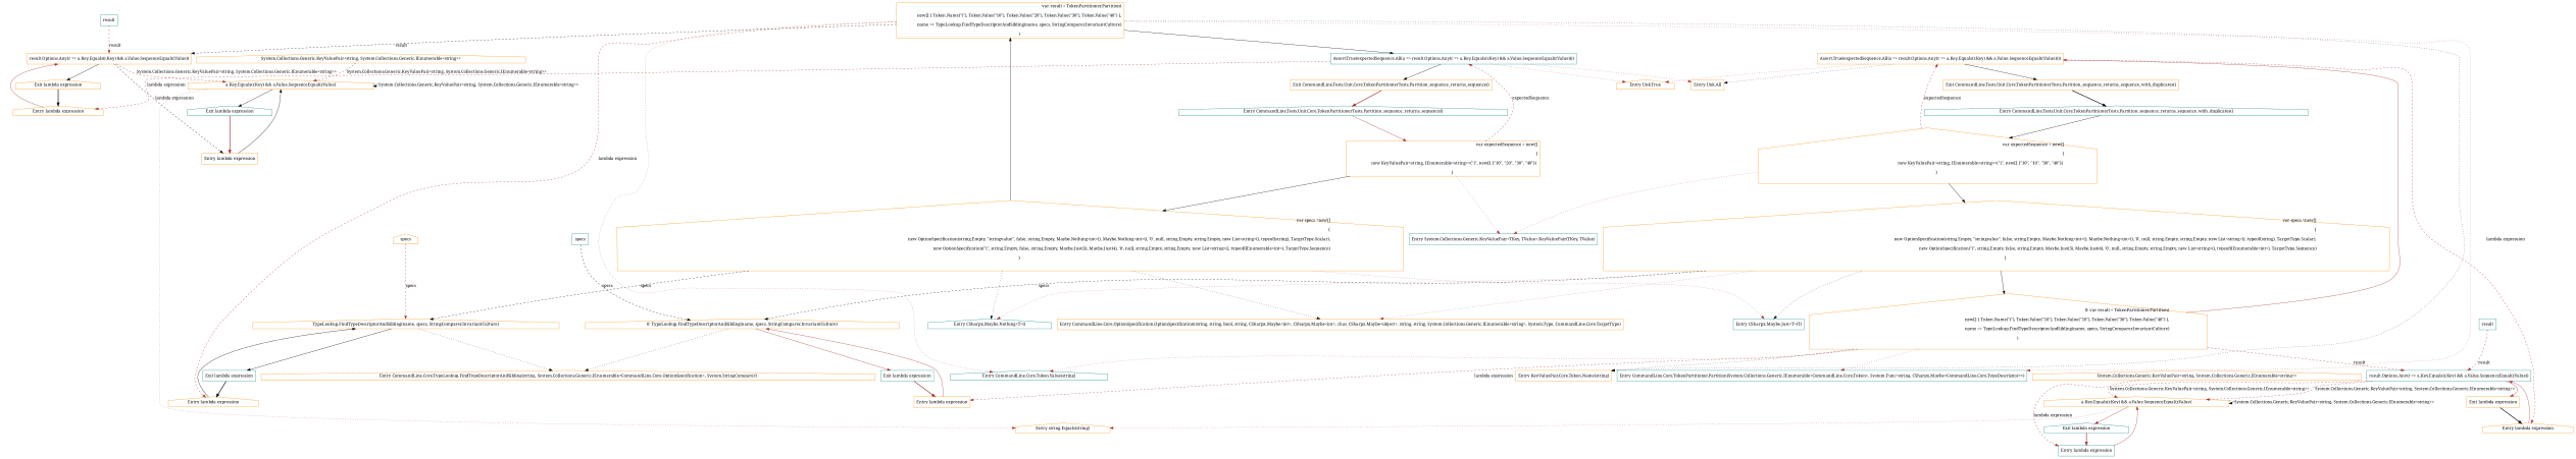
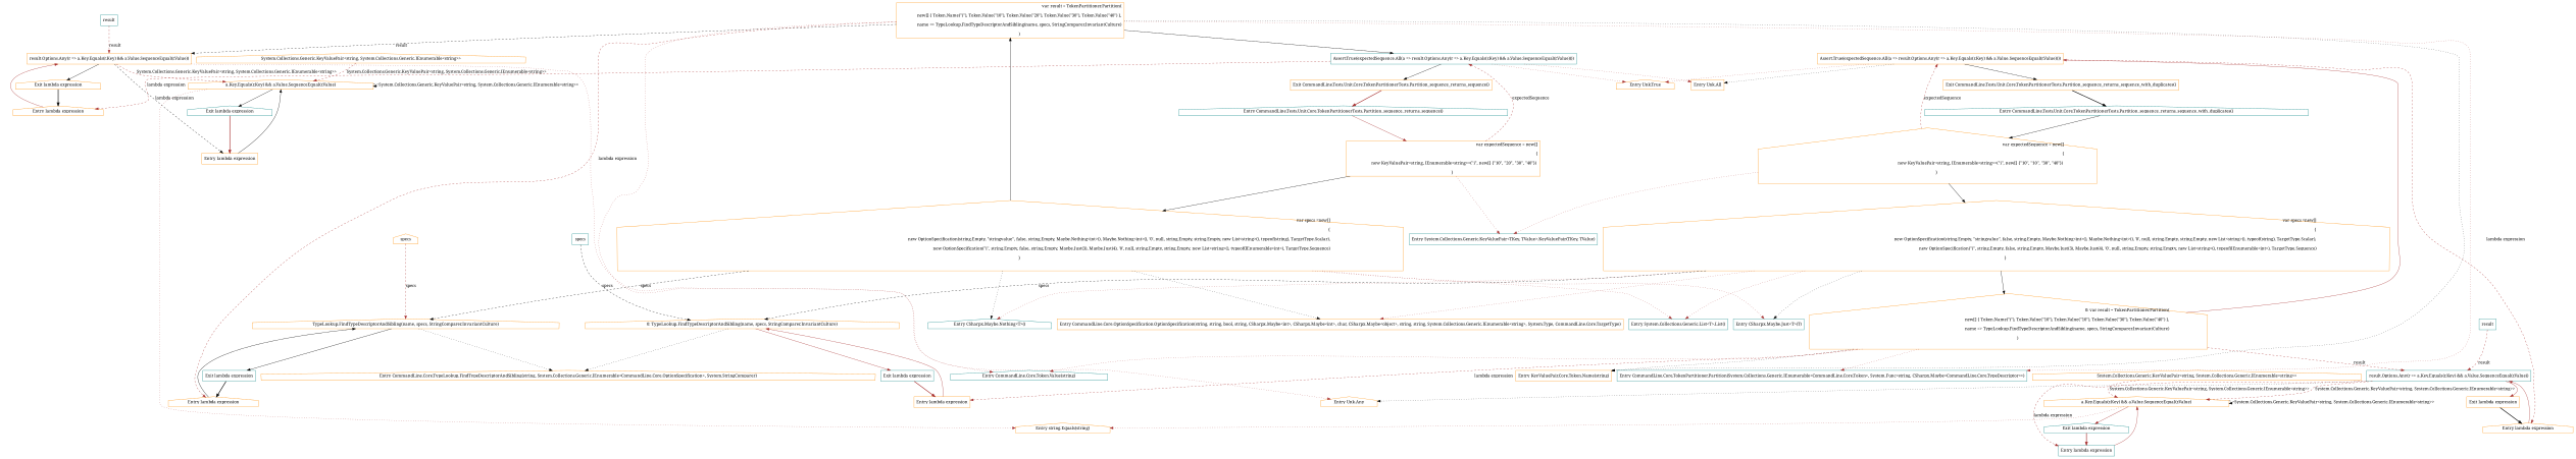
  digraph {
    fontname="Noto Serif"
    node [color=darkorange fontname="Noto Serif" shape=house cluster="lambda expression"]
    edge [color=brown fontname="Noto Serif" style=dotted]
    n1 [label=specs cluster=""]
    n2 [label="TypeLookup.FindTypeDescriptorAndSibling(name, specs, StringComparer.InvariantCulture)" span="30-30"]
    n3 [color=teal label="Exit lambda expression" shape=box span="30-30"]
    n4 [cluster="CommandLine.Core.TypeLookup.FindTypeDescriptorAndSibling(string, System.Collections.Generic.IEnumerable<CommandLine.Core.OptionSpecification>, System.StringComparer)" label="Entry CommandLine.Core.TypeLookup.FindTypeDescriptorAndSibling(string, System.Collections.Generic.IEnumerable<CommandLine.Core.OptionSpecification>, System.StringComparer)" span="11-11"]
    n5 [color=teal label=result shape=box cluster=""]
    n6 [label="result.Options.Any(r => a.Key.Equals(r.Key) && a.Value.SequenceEqual(r.Value))" shape=box span="34-34"]
    n7 [label="a.Key.Equals(r.Key) && a.Value.SequenceEqual(r.Value)" span="34-34"]
    n8 [label="Exit lambda expression" span="34-34"]
+   n9 [cluster="Unk.Any" label="Entry Unk.Any"]
    n10 [label="Entry lambda expression" shape=box span="34-34"]
    n11 [label="System.Collections.Generic.KeyValuePair<string, System.Collections.Generic.IEnumerable<string>>" cluster=""]
    n12 [color=teal label="Exit lambda expression" span="34-34"]
    n13 [cluster="string.Equals(string)" label="Entry string.Equals(string)" span="0-0"]
    n14 [color=teal label=specs shape=box cluster=""]
    n15 [community=0 label="0: TypeLookup.FindTypeDescriptorAndSibling(name, specs, StringComparer.InvariantCulture)" span="56-56"]
    n16 [color=teal label="Exit lambda expression" shape=box span="56-56"]
    n17 [color=teal label=result shape=box cluster=""]
    n18 [color=teal label="result.Options.Any(r => a.Key.Equals(r.Key) && a.Value.SequenceEqual(r.Value))" shape=box span="60-60"]
    n19 [label="a.Key.Equals(r.Key) && a.Value.SequenceEqual(r.Value)" span="60-60"]
    n20 [label="Exit lambda expression" shape=box span="60-60"]
    n21 [color=teal label="Entry lambda expression" shape=box span="60-60"]
    n22 [label="System.Collections.Generic.KeyValuePair<string, System.Collections.Generic.IEnumerable<string>>" cluster=""]
    n23 [color=teal label="Exit lambda expression" span="60-60"]
    n24 [cluster="CommandLine.Tests.Unit.Core.TokenPartitionerTests.Partition_sequence_returns_sequence()" color=teal label="Entry CommandLine.Tests.Unit.Core.TokenPartitionerTests.Partition_sequence_returns_sequence()" span="14-14"]
    n25 [cluster="CommandLine.Tests.Unit.Core.TokenPartitionerTests.Partition_sequence_returns_sequence()" label="var expectedSequence = new[]\r\n                {\r\n                    new KeyValuePair<string, IEnumerable<string>>(''i'', new[] {''10'', ''20'', ''30'', ''40''}) \r\n                }" shape=box span="17-20"]
    n26 [cluster="CommandLine.Tests.Unit.Core.TokenPartitionerTests.Partition_sequence_returns_sequence()" label="var specs =new[]\r\n                {\r\n                    new OptionSpecification(string.Empty, ''stringvalue'', false, string.Empty, Maybe.Nothing<int>(), Maybe.Nothing<int>(), '\0', null, string.Empty, string.Empty, new List<string>(), typeof(string), TargetType.Scalar),\r\n                    new OptionSpecification(''i'', string.Empty, false, string.Empty, Maybe.Just(3), Maybe.Just(4), '\0', null, string.Empty, string.Empty, new List<string>(), typeof(IEnumerable<int>), TargetType.Sequence)\r\n                }" span="21-25"]
    n27 [cluster="System.Collections.Generic.KeyValuePair<TKey, TValue>.KeyValuePair(TKey, TValue)" color=teal label="Entry System.Collections.Generic.KeyValuePair<TKey, TValue>.KeyValuePair(TKey, TValue)" shape=box span="0-0"]
    n28 [cluster="CommandLine.Tests.Unit.Core.TokenPartitionerTests.Partition_sequence_returns_sequence()" color=teal label="Assert.True(expectedSequence.All(a => result.Options.Any(r => a.Key.Equals(r.Key) && a.Value.SequenceEqual(r.Value))))" shape=box span="34-34"]
    n29 [cluster="CommandLine.Tests.Unit.Core.TokenPartitionerTests.Partition_sequence_returns_sequence()" label="var result = TokenPartitioner.Partition(\r\n                new[] { Token.Name(''i''), Token.Value(''10''), Token.Value(''20''), Token.Value(''30''), Token.Value(''40'') },\r\n                name => TypeLookup.FindTypeDescriptorAndSibling(name, specs, StringComparer.InvariantCulture)\r\n                )" shape=box span="28-31"]
    n30 [cluster="CommandLine.Core.OptionSpecification.OptionSpecification(string, string, bool, string, CSharpx.Maybe<int>, CSharpx.Maybe<int>, char, CSharpx.Maybe<object>, string, string, System.Collections.Generic.IEnumerable<string>, System.Type, CommandLine.Core.TargetType)" label="Entry CommandLine.Core.OptionSpecification.OptionSpecification(string, string, bool, string, CSharpx.Maybe<int>, CSharpx.Maybe<int>, char, CSharpx.Maybe<object>, string, string, System.Collections.Generic.IEnumerable<string>, System.Type, CommandLine.Core.TargetType)" shape=box span="16-16"]
    n31 [cluster="CSharpx.Maybe.Nothing<T>()" color=teal label="Entry CSharpx.Maybe.Nothing<T>()" span="116-116"]
+   n32 [cluster="System.Collections.Generic.List<T>.List()" color=teal label="Entry System.Collections.Generic.List<T>.List()" shape=box span="0-0"]
    n33 [cluster="CSharpx.Maybe.Just<T>(T)" color=teal label="Entry CSharpx.Maybe.Just<T>(T)" shape=box span="124-124"]
    n34 [cluster="CommandLine.Tests.Unit.Core.TokenPartitionerTests.Partition_sequence_returns_sequence()" label="Exit CommandLine.Tests.Unit.Core.TokenPartitionerTests.Partition_sequence_returns_sequence()" shape=box span="14-14"]
    n35 [cluster="Unk.All" label="Entry Unk.All" shape=box]
    n36 [cluster="Unk.True" label="Entry Unk.True"]
    n37 [label="Entry lambda expression" span="34-34"]
    n38 [cluster="CommandLine.Core.Token.Name(string)" label="Entry KeyValuePair.Core.Token.Name(string)" shape=box span="19-19"]
    n39 [cluster="CommandLine.Core.Token.Value(string)" color=teal label="Entry CommandLine.Core.Token.Value(string)" span="24-24"]
    n40 [cluster="CommandLine.Core.TokenPartitioner.Partition(System.Collections.Generic.IEnumerable<CommandLine.Core.Token>, System.Func<string, CSharpx.Maybe<CommandLine.Core.TypeDescriptor>>)" color=teal label="Entry CommandLine.Core.TokenPartitioner.Partition(System.Collections.Generic.IEnumerable<CommandLine.Core.Token>, System.Func<string, CSharpx.Maybe<CommandLine.Core.TypeDescriptor>>)" shape=box span="12-12"]
    n41 [label="Entry lambda expression" span="30-30"]
    n42 [cluster="CommandLine.Tests.Unit.Core.TokenPartitionerTests.Partition_sequence_returns_sequence_with_duplicates()" color=teal label="Entry CommandLine.Tests.Unit.Core.TokenPartitionerTests.Partition_sequence_returns_sequence_with_duplicates()" span="40-40"]
    n43 [cluster="CommandLine.Tests.Unit.Core.TokenPartitionerTests.Partition_sequence_returns_sequence_with_duplicates()" label="var expectedSequence = new[]\r\n                {\r\n                    new KeyValuePair<string, IEnumerable<string>>(''i'', new[] {''10'', ''10'', ''30'', ''40''}) \r\n                }" span="43-46"]
    n44 [cluster="CommandLine.Tests.Unit.Core.TokenPartitionerTests.Partition_sequence_returns_sequence_with_duplicates()" label="var specs =new[]\r\n                {\r\n                    new OptionSpecification(string.Empty, ''stringvalue'', false, string.Empty, Maybe.Nothing<int>(), Maybe.Nothing<int>(), '\0', null, string.Empty, string.Empty, new List<string>(), typeof(string), TargetType.Scalar),\r\n                    new OptionSpecification(''i'', string.Empty, false, string.Empty, Maybe.Just(3), Maybe.Just(4), '\0', null, string.Empty, string.Empty, new List<string>(), typeof(IEnumerable<int>), TargetType.Sequence)\r\n                }" span="47-51"]
    n45 [cluster="CommandLine.Tests.Unit.Core.TokenPartitionerTests.Partition_sequence_returns_sequence_with_duplicates()" label="Assert.True(expectedSequence.All(a => result.Options.Any(r => a.Key.Equals(r.Key) && a.Value.SequenceEqual(r.Value))))" shape=box span="60-60"]
    n46 [cluster="CommandLine.Tests.Unit.Core.TokenPartitionerTests.Partition_sequence_returns_sequence_with_duplicates()" community=0 label="0: var result = TokenPartitioner.Partition(\r\n                new[] { Token.Name(''i''), Token.Value(''10''), Token.Value(''10''), Token.Value(''30''), Token.Value(''40'') },\r\n                name => TypeLookup.FindTypeDescriptorAndSibling(name, specs, StringComparer.InvariantCulture)\r\n                )" span="54-57"]
    n47 [cluster="CommandLine.Tests.Unit.Core.TokenPartitionerTests.Partition_sequence_returns_sequence_with_duplicates()" label="Exit CommandLine.Tests.Unit.Core.TokenPartitionerTests.Partition_sequence_returns_sequence_with_duplicates()" shape=box span="40-40"]
    n48 [label="Entry lambda expression" span="60-60"]
    n49 [label="Entry lambda expression" shape=box span="56-56"]
    n1 -> n2 [label=specs style=dashed]
    n2 -> n3 [color=black style=solid]
    n2 -> n4 [color=black]
    n3 -> n41 [color=black style=bold]
    n5 -> n6 [label=result style=dashed]
    n6 -> n7 [label="System.Collections.Generic.KeyValuePair<string, System.Collections.Generic.IEnumerable<string>>" style=dashed]
    n6 -> n8 [color=black style=solid]
+   n6 -> n9
    n6 -> n10 [color=black label="lambda expression" style=dashed]
    n7 -> n7 [color=black label="System.Collections.Generic.KeyValuePair<string, System.Collections.Generic.IEnumerable<string>>" style=dashed]
    n7 -> n12 [color=black style=solid]
    n7 -> n13
    n8 -> n37 [color=black style=bold]
    n10 -> n7 [color=black style=solid]
    n11 -> n7 [label="System.Collections.Generic.KeyValuePair<string, System.Collections.Generic.IEnumerable<string>>" style=dashed]
    n12 -> n10 [style=bold]
    n14 -> n15 [color=black label=specs style=dashed]
    n15 -> n4 [color=black]
    n15 -> n16 [style=solid]
    n16 -> n49 [style=bold]
    n17 -> n18 [label=result style=dashed]
+   n18 -> n9 [color=black]
    n18 -> n19 [label="System.Collections.Generic.KeyValuePair<string, System.Collections.Generic.IEnumerable<string>>" style=dashed]
    n18 -> n20 [style=solid]
    n18 -> n21 [label="lambda expression" style=dashed]
    n19 -> n13
    n19 -> n19 [color=black label="System.Collections.Generic.KeyValuePair<string, System.Collections.Generic.IEnumerable<string>>" style=dashed]
    n19 -> n23 [style=solid]
    n20 -> n48 [color=black style=bold]
    n21 -> n19 [style=solid]
    n22 -> n19 [label="System.Collections.Generic.KeyValuePair<string, System.Collections.Generic.IEnumerable<string>>" style=dashed]
    n23 -> n21 [style=bold]
    n24 -> n25 [style=solid]
    n25 -> n26 [color=black style=solid]
    n25 -> n27
    n25 -> n28 [label=expectedSequence style=dashed]
    n26 -> n2 [color=black label=specs style=dashed]
    n26 -> n29 [color=black style=solid]
    n26 -> n30 [color=black]
    n26 -> n31 [color=black]
+   n26 -> n32
    n26 -> n33
    n28 -> n34 [color=black style=solid]
    n28 -> n35
    n28 -> n36
    n28 -> n37 [label="lambda expression" style=dashed]
    n29 -> n6 [color=black label=result style=dashed]
    n29 -> n28 [color=black style=solid]
    n29 -> n38 [color=black]
    n29 -> n39
    n29 -> n40
    n29 -> n41 [label="lambda expression" style=dashed]
    n34 -> n24 [style=bold]
    n37 -> n6 [style=solid]
    n41 -> n2 [color=black style=solid]
    n42 -> n43 [color=black style=solid]
    n43 -> n27
    n43 -> n44 [color=black style=solid]
    n43 -> n45 [label=expectedSequence style=dashed]
    n44 -> n15 [color=black label=specs style=dashed]
    n44 -> n30
    n44 -> n31
+   n44 -> n32
    n44 -> n33 [color=black]
    n44 -> n46 [color=black style=solid]
    n45 -> n35 [color=black]
    n45 -> n36
    n45 -> n47 [color=black style=solid]
    n45 -> n48 [label="lambda expression" style=dashed]
    n46 -> n18 [label=result style=dashed]
    n46 -> n38 [color=black]
    n46 -> n39
    n46 -> n40
    n46 -> n45 [style=solid]
    n46 -> n49 [label="lambda expression" style=dashed]
    n47 -> n42 [color=black style=bold]
    n48 -> n18 [style=solid]
    n49 -> n15 [style=solid]
  }
